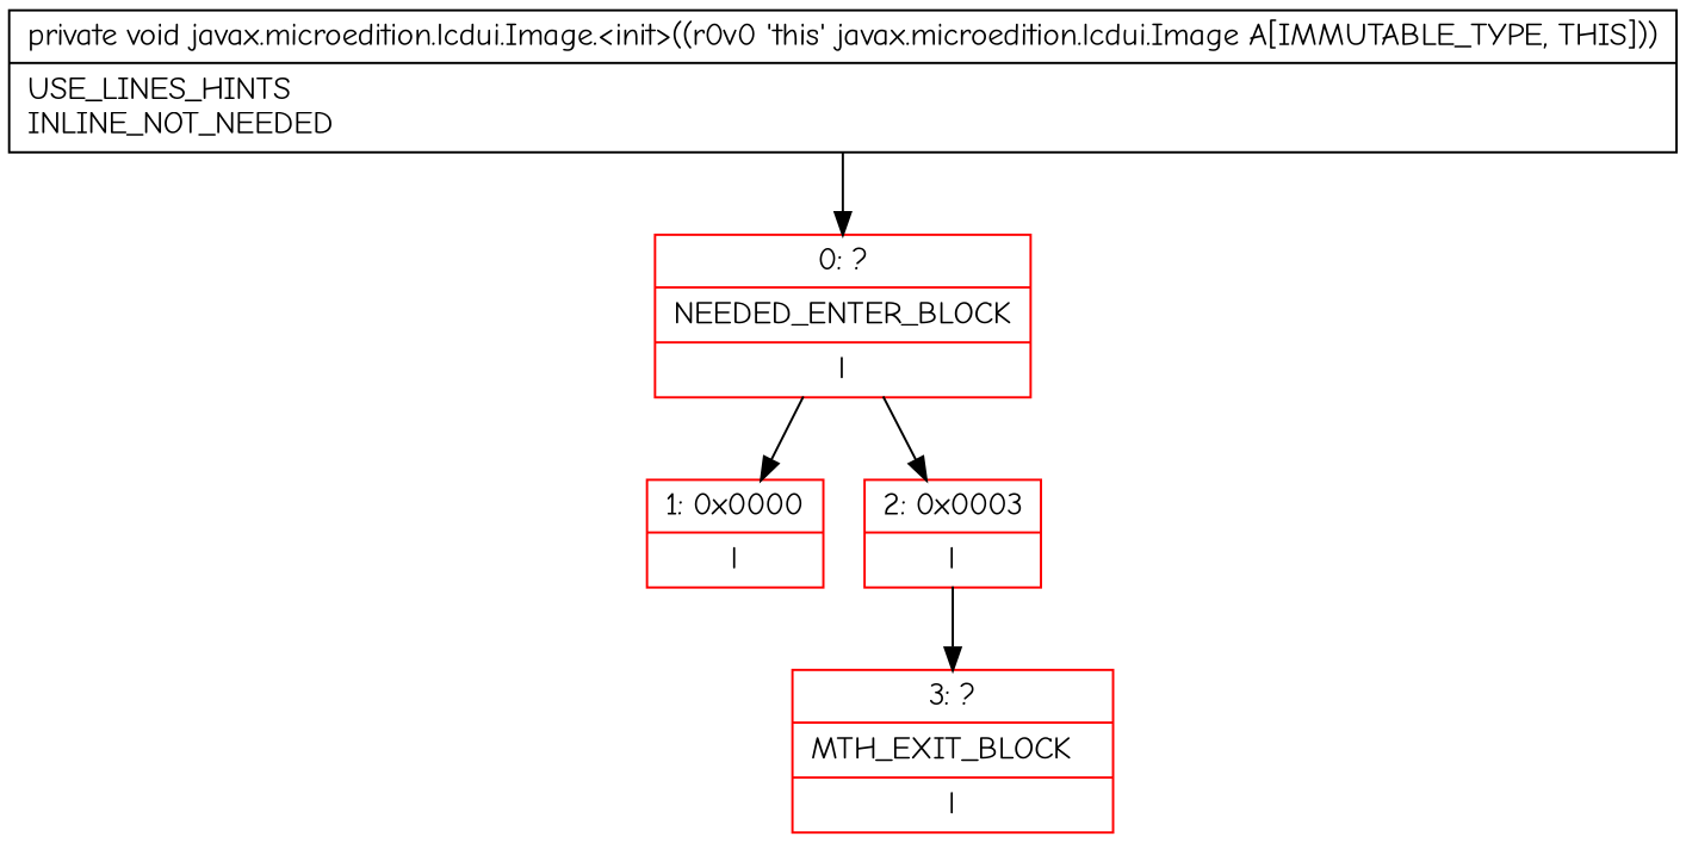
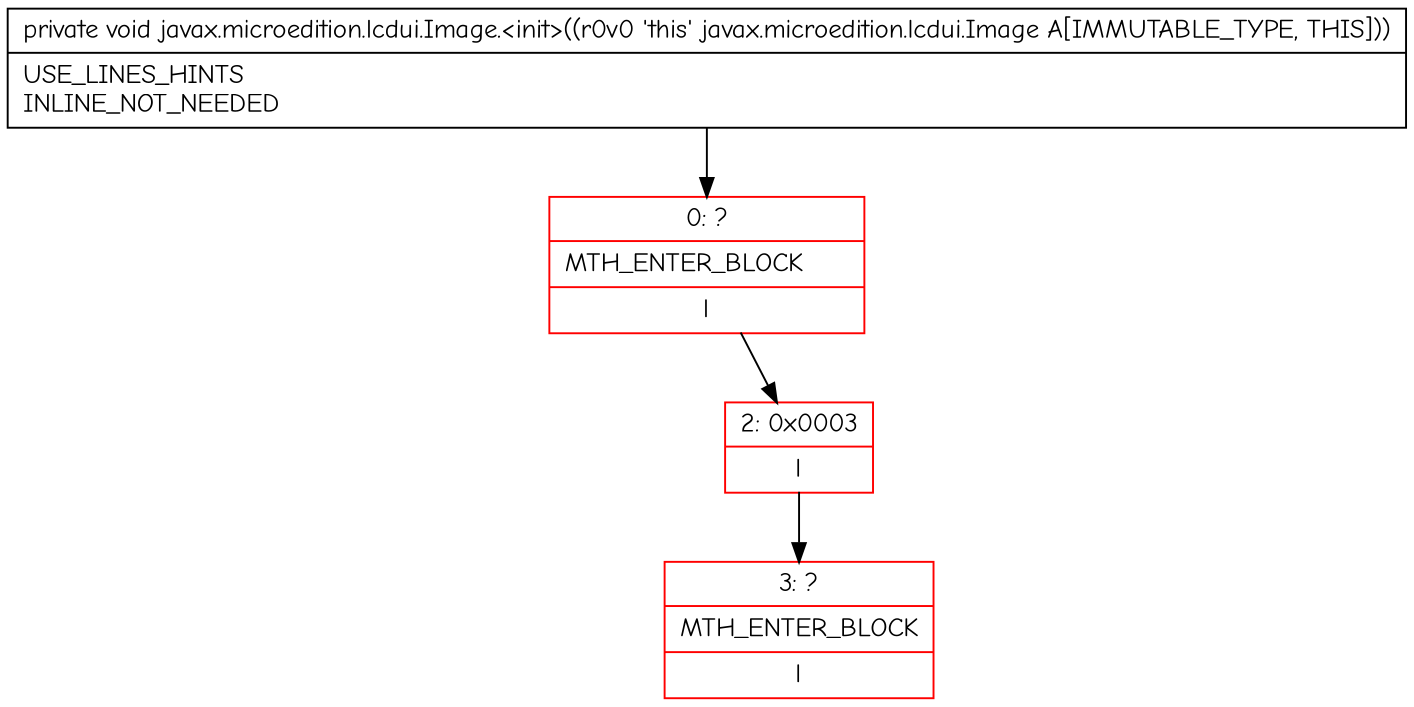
  digraph {
    fontname="Comic Neue"
    node [color=red fontname="Comic Neue" shape=record]
    edge [fontname="Comic Neue"]
-   n1 [label="{0\:\ ?|NEEDED_ENTER_BLOCK\l|l}"]
-   n2 [label="{1\:\ 0x0000|l}"]
+   n1 [label="{0\:\ ?|MTH_ENTER_BLOCK\l|l}"]
    n3 [label="{2\:\ 0x0003|l}"]
-   n4 [label="{3\:\ ?|MTH_EXIT_BLOCK\l|l}"]
+   n4 [label="{3\:\ ?|MTH_ENTER_BLOCK\l|l}"]
    n5 [label="{private void javax.microedition.lcdui.Image.\<init\>((r0v0 'this' javax.microedition.lcdui.Image A[IMMUTABLE_TYPE, THIS]))  | USE_LINES_HINTS\lINLINE_NOT_NEEDED\l}" color=""]
    subgraph cluster_1 {
      label="R(0)"
    }
-   n1 -> n2
    n1 -> n3
    n3 -> n4
    n5 -> n1
  }
